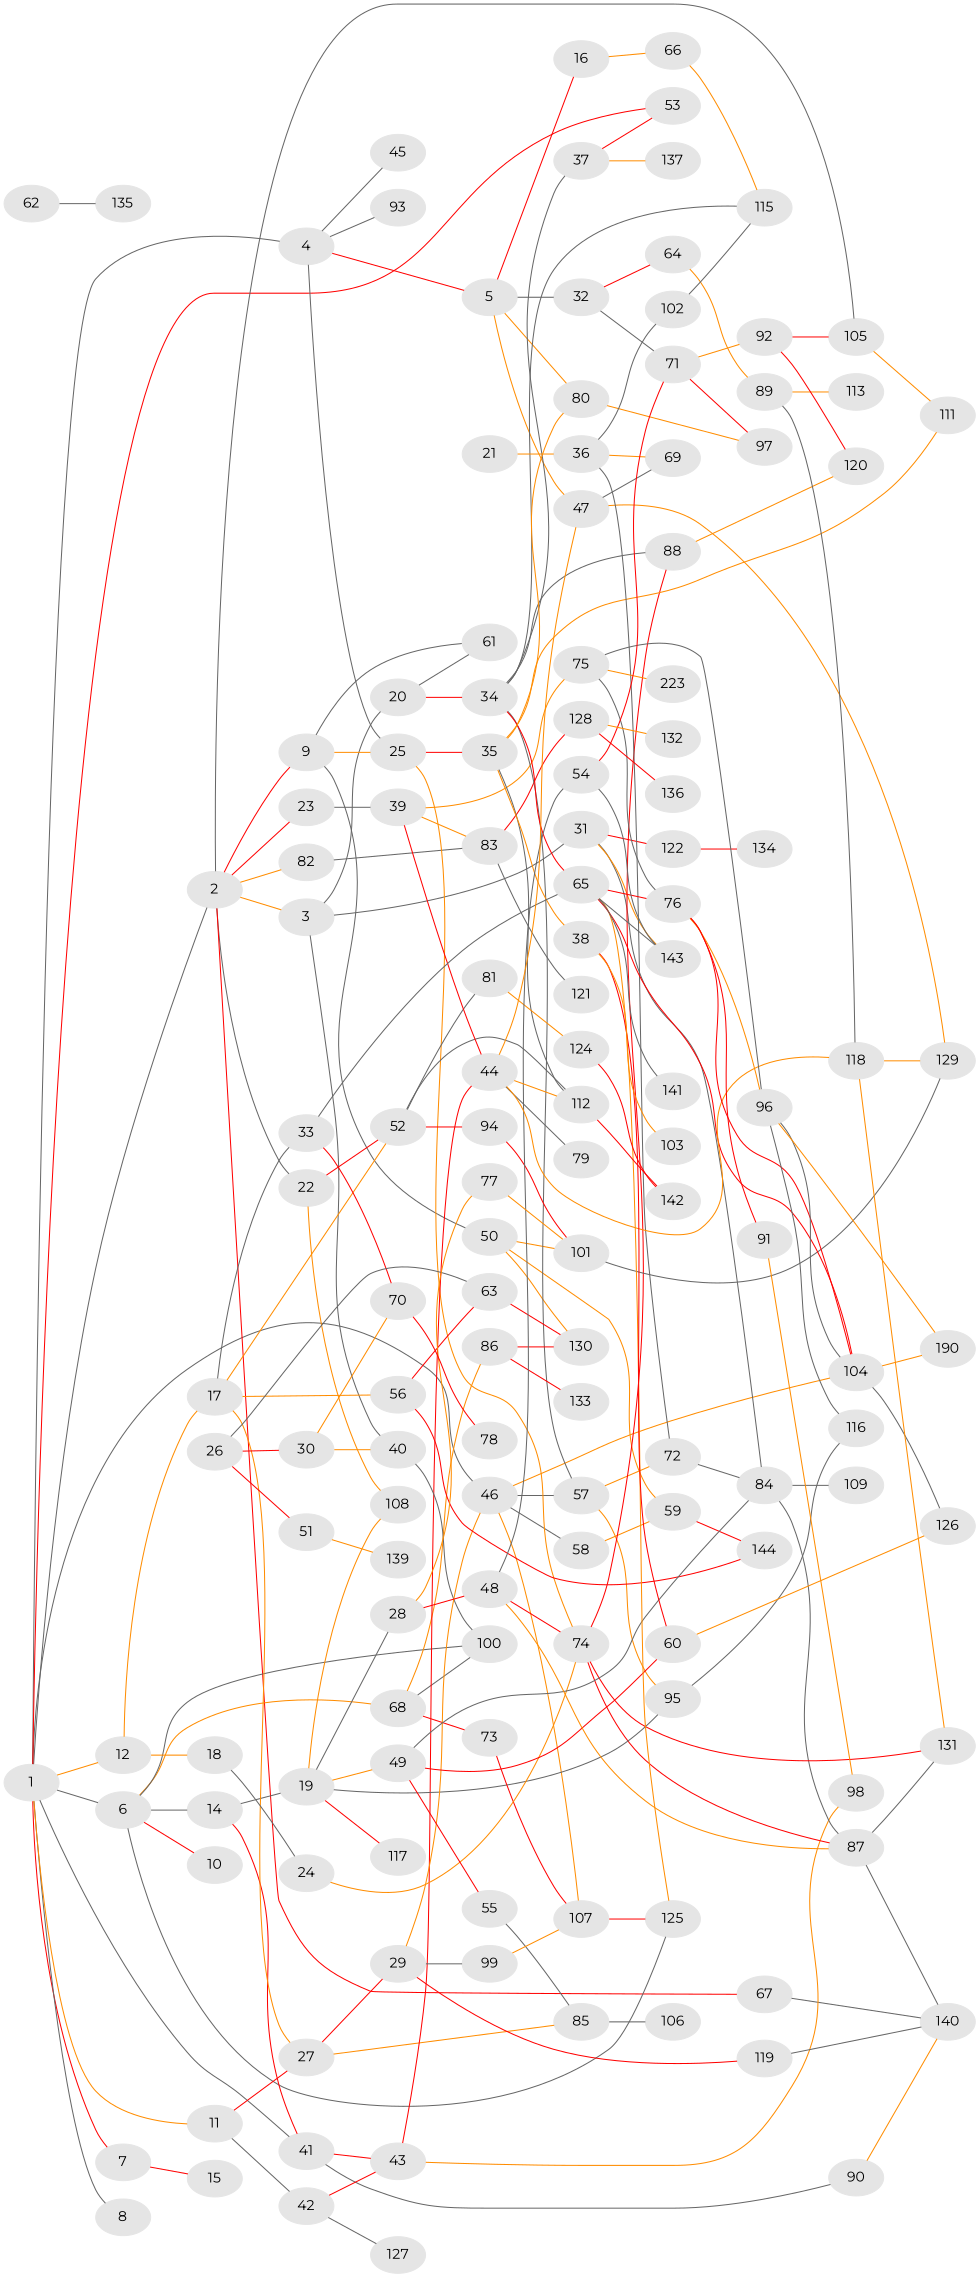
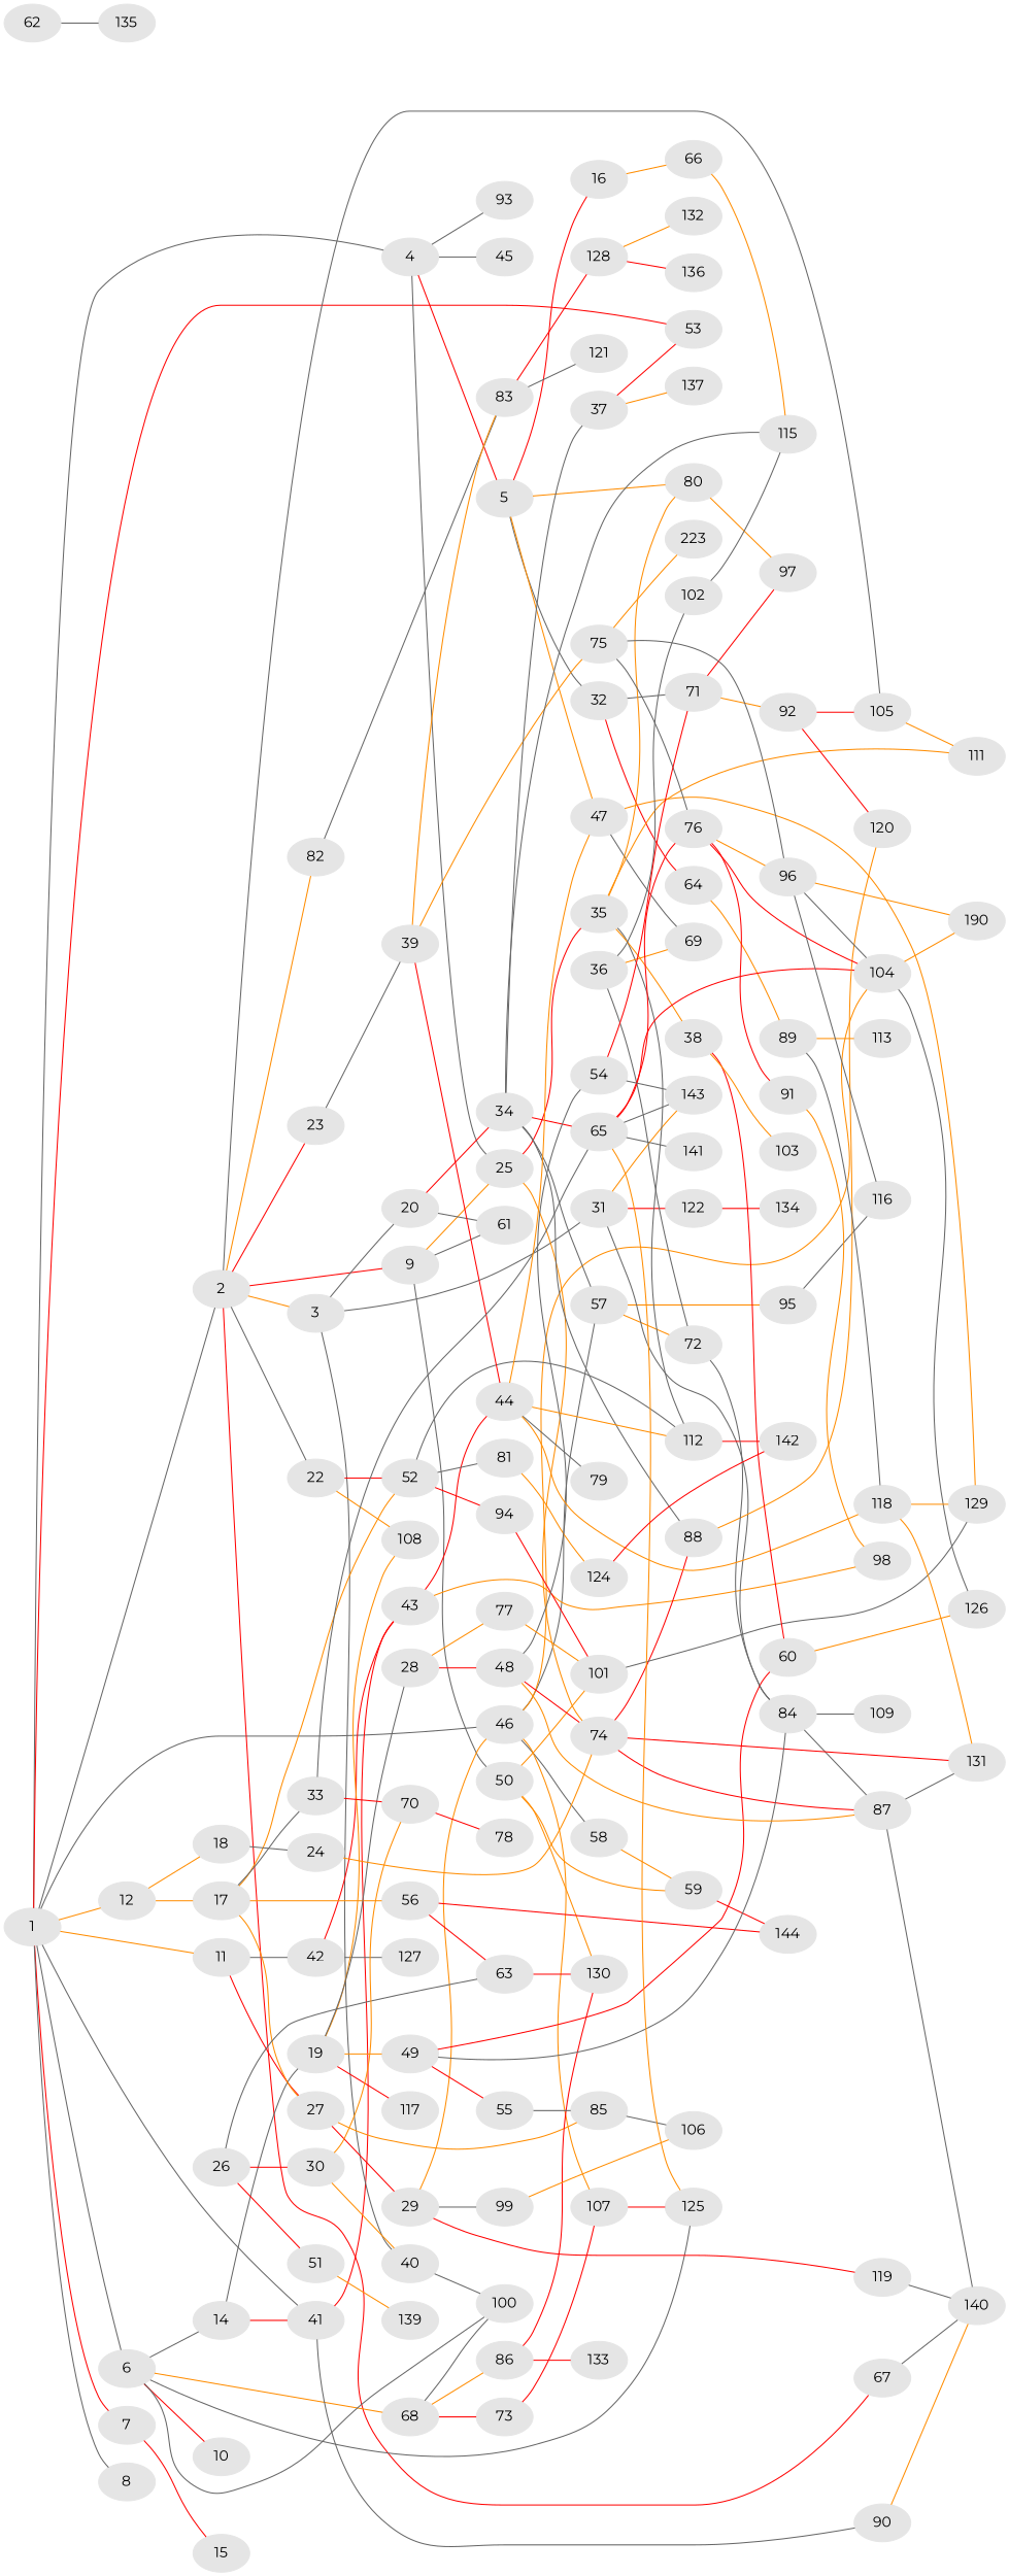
  graph {
    fontname=Montserrat
    rankdir=LR
    node [color=gray90 fontname=Montserrat style=filled]
    edge [color=gray40 fontname=Montserrat]
    1
    2
    4
    6
    7
    8
    11
    12
    41
    46
    53
    3
    9
    22
    23
    67
    82
    105
    5
    25
    45
    93
    10
    14
    68
    100
    125
    15
    27
    42
    17
    18
    43
    90
    57
    58
    104
    107
    20
    31
    40
    50
    61
    52
    108
    39
    140
    83
    111
    34
    84
    122
    143
    16
    32
    47
    80
    74
    35
    66
    64
    71
    69
    129
    97
    19
    73
    86
    59
    101
    130
    29
    85
    127
    33
    56
    24
-   21
    36
    26
    30
    51
    63
    28
    49
    95
    117
    115
    70
    65
    112
    81
    94
    144
    48
    77
    60
    55
    116
    37
    88
    72
    102
    44
    75
    87
    131
    38
    139
    99
    119
    106
    54
    78
    109
    134
    89
    92
    76
    141
    137
    120
    103
    142
    126
    79
    118
    96
    n129 [label=223]
    121
    128
    98
    62
    135
    n135 [label=190]
    124
    113
    91
    133
    132
    136
    1 -- 2
    1 -- 4
    1 -- 6
    1 -- 7 [color=red]
    1 -- 8
    1 -- 11 [color=darkorange]
    1 -- 12 [color=darkorange]
    1 -- 41
    1 -- 46
    1 -- 53 [color=red]
    2 -- 3 [color=darkorange]
    2 -- 9 [color=red]
    2 -- 22
    2 -- 23 [color=red]
    2 -- 67 [color=red]
    2 -- 82 [color=darkorange]
    2 -- 105
    4 -- 5 [color=red]
    4 -- 25
    4 -- 45
    4 -- 93
    6 -- 10 [color=red]
    6 -- 14
    6 -- 68 [color=darkorange]
    6 -- 100
    6 -- 125
    7 -- 15 [color=red]
    11 -- 27 [color=red]
    11 -- 42
    12 -- 17 [color=darkorange]
    12 -- 18 [color=darkorange]
    41 -- 43 [color=red]
    41 -- 90
    46 -- 57
    46 -- 58
    46 -- 104 [color=darkorange]
    46 -- 107 [color=darkorange]
    3 -- 20
    3 -- 31
    3 -- 40
    9 -- 25 [color=darkorange]
    9 -- 50
    9 -- 61
    22 -- 52 [color=red]
    22 -- 108 [color=darkorange]
    23 -- 39
    67 -- 140
    82 -- 83
    105 -- 111 [color=darkorange]
    5 -- 16 [color=red]
    5 -- 32
    5 -- 47 [color=darkorange]
    5 -- 80 [color=darkorange]
    25 -- 74 [color=darkorange]
    25 -- 35 [color=red]
    14 -- 41 [color=red]
    14 -- 19
    68 -- 100
    68 -- 73 [color=red]
    68 -- 86 [color=darkorange]
    27 -- 29 [color=red]
    27 -- 85 [color=darkorange]
    42 -- 43 [color=red]
    42 -- 127
    17 -- 27 [color=darkorange]
    17 -- 52 [color=darkorange]
    17 -- 33
    17 -- 56 [color=darkorange]
    18 -- 24
    43 -- 44 [color=red]
    43 -- 98 [color=darkorange]
    90 -- 140 [color=darkorange]
    57 -- 95 [color=darkorange]
    57 -- 72 [color=darkorange]
    58 -- 59 [color=darkorange]
    104 -- 126
    104 -- n135 [color=darkorange]
    107 -- 125 [color=red]
    20 -- 61
    20 -- 34 [color=red]
    31 -- 84
    31 -- 122 [color=red]
    31 -- 143 [color=darkorange]
    40 -- 100
    50 -- 59 [color=darkorange]
    50 -- 101 [color=darkorange]
    50 -- 130 [color=darkorange]
    52 -- 112
    52 -- 81
    52 -- 94 [color=red]
    39 -- 83 [color=darkorange]
    39 -- 44 [color=red]
    39 -- 75 [color=darkorange]
    83 -- 121
    83 -- 128 [color=red]
    34 -- 57
    34 -- 115
    34 -- 65 [color=red]
    34 -- 37
    34 -- 88
    84 -- 87
    84 -- 109
    122 -- 134 [color=red]
    16 -- 66 [color=darkorange]
    32 -- 64 [color=red]
    32 -- 71
    47 -- 69
    47 -- 129 [color=darkorange]
    80 -- 97 [color=darkorange]
    74 -- 88 [color=red]
    74 -- 87 [color=red]
    74 -- 131 [color=red]
    35 -- 111 [color=darkorange]
    35 -- 80 [color=darkorange]
    35 -- 112
    35 -- 38 [color=darkorange]
    66 -- 115 [color=darkorange]
    64 -- 89 [color=darkorange]
    71 -- 97 [color=red]
    71 -- 92 [color=darkorange]
    19 -- 108 [color=darkorange]
    19 -- 28
    19 -- 49 [color=darkorange]
-   19 -- 95
    19 -- 117 [color=red]
    73 -- 107 [color=red]
    86 -- 130 [color=red]
    86 -- 133 [color=red]
    59 -- 144 [color=red]
    101 -- 129
    29 -- 46 [color=darkorange]
    29 -- 99
    29 -- 119 [color=red]
    85 -- 106
    33 -- 70 [color=red]
    33 -- 65
    56 -- 63 [color=red]
    56 -- 144 [color=red]
    24 -- 74 [color=darkorange]
-   21 -- 36 [color=darkorange]
    36 -- 69 [color=darkorange]
    36 -- 72
    36 -- 102
    26 -- 30 [color=red]
    26 -- 51 [color=red]
    26 -- 63
    30 -- 40 [color=darkorange]
    30 -- 70 [color=darkorange]
    51 -- 139 [color=darkorange]
    63 -- 130 [color=red]
    28 -- 48 [color=red]
    28 -- 77 [color=darkorange]
    49 -- 84
    49 -- 60 [color=red]
    49 -- 55 [color=red]
    95 -- 116
    70 -- 78 [color=red]
    65 -- 125 [color=darkorange]
    65 -- 104 [color=red]
    65 -- 143
    65 -- 76 [color=red]
    65 -- 141
    112 -- 142 [color=red]
    81 -- 124 [color=darkorange]
    94 -- 101 [color=red]
    48 -- 74 [color=red]
    48 -- 87 [color=darkorange]
    48 -- 54
    77 -- 101 [color=darkorange]
    60 -- 126 [color=darkorange]
    55 -- 85
    37 -- 53 [color=red]
    37 -- 137 [color=darkorange]
    88 -- 120 [color=darkorange]
    72 -- 84
    102 -- 115
    44 -- 47 [color=darkorange]
    44 -- 112 [color=darkorange]
    44 -- 79
    44 -- 118 [color=darkorange]
    75 -- 76
    75 -- 96
    75 -- n129 [color=darkorange]
    87 -- 140
    87 -- 131
    38 -- 60 [color=red]
    38 -- 103 [color=darkorange]
-   99 -- 107 [color=darkorange]
+   99 -- 106 [color=darkorange]
    119 -- 140
    54 -- 143
    54 -- 71 [color=red]
    89 -- 118
    89 -- 113 [color=darkorange]
    92 -- 105 [color=red]
    92 -- 120 [color=red]
    76 -- 104 [color=red]
    76 -- 96 [color=darkorange]
    76 -- 91 [color=red]
    118 -- 129 [color=darkorange]
    118 -- 131 [color=darkorange]
    96 -- 104
    96 -- 116
    96 -- n135 [color=darkorange]
    128 -- 132 [color=darkorange]
    128 -- 136 [color=red]
    62 -- 135
    124 -- 142 [color=red]
    91 -- 98 [color=darkorange]
  }
